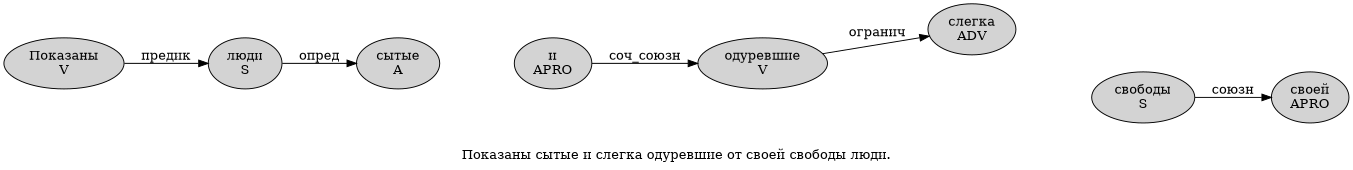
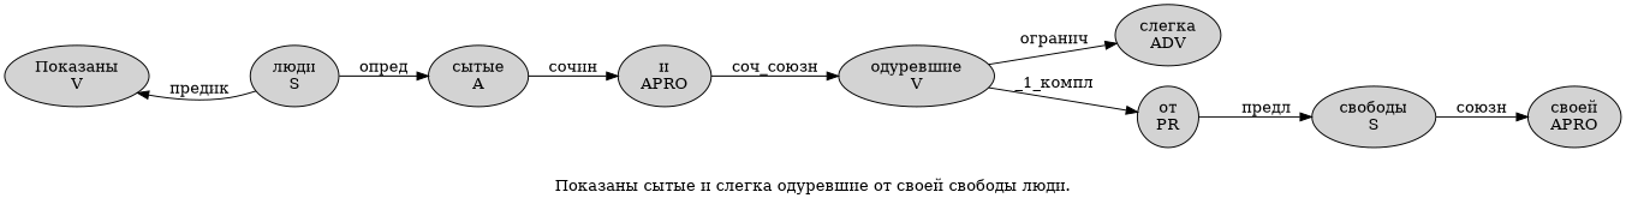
  digraph {
    label="Показаны сытые и слегка одуревшие от своей свободы люди."
    rankdir=LR
    node [fillcolor=lightgray penwidth=1 shape=ellipse style=filled]
    n1 [label="Показаны\nV"]
    n2 [label="люди\nS"]
    n3 [label="сытые\nA"]
    n4 [label="и\nAPRO"]
    n5 [label="одуревшие\nV"]
    n6 [label="слегка\nADV"]
+   n7 [label="от\nPR"]
    n8 [label="свободы\nS"]
    n9 [label="своей\nAPRO"]
-   n1 -> n2 [label="предик"]
+   n2 -> n1 [label="предик"]
    n2 -> n3 [label="опред"]
+   n3 -> n4 [label="сочин"]
    n4 -> n5 [label="соч_союзн"]
    n5 -> n6 [label="огранич"]
+   n5 -> n7 [label="_1_компл"]
+   n7 -> n8 [label="предл"]
    n8 -> n9 [label="союзн"]
  }
